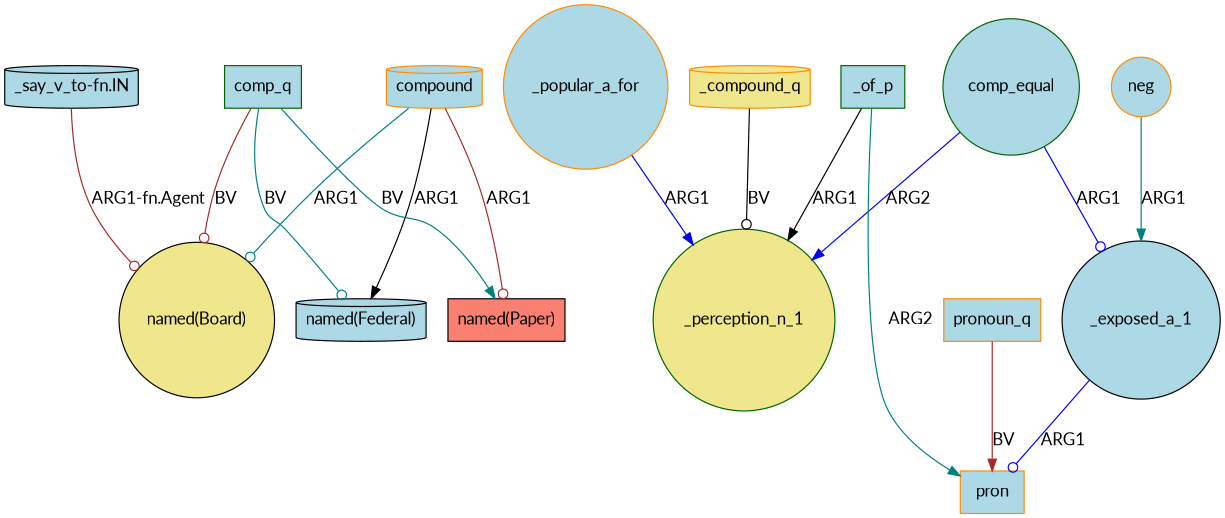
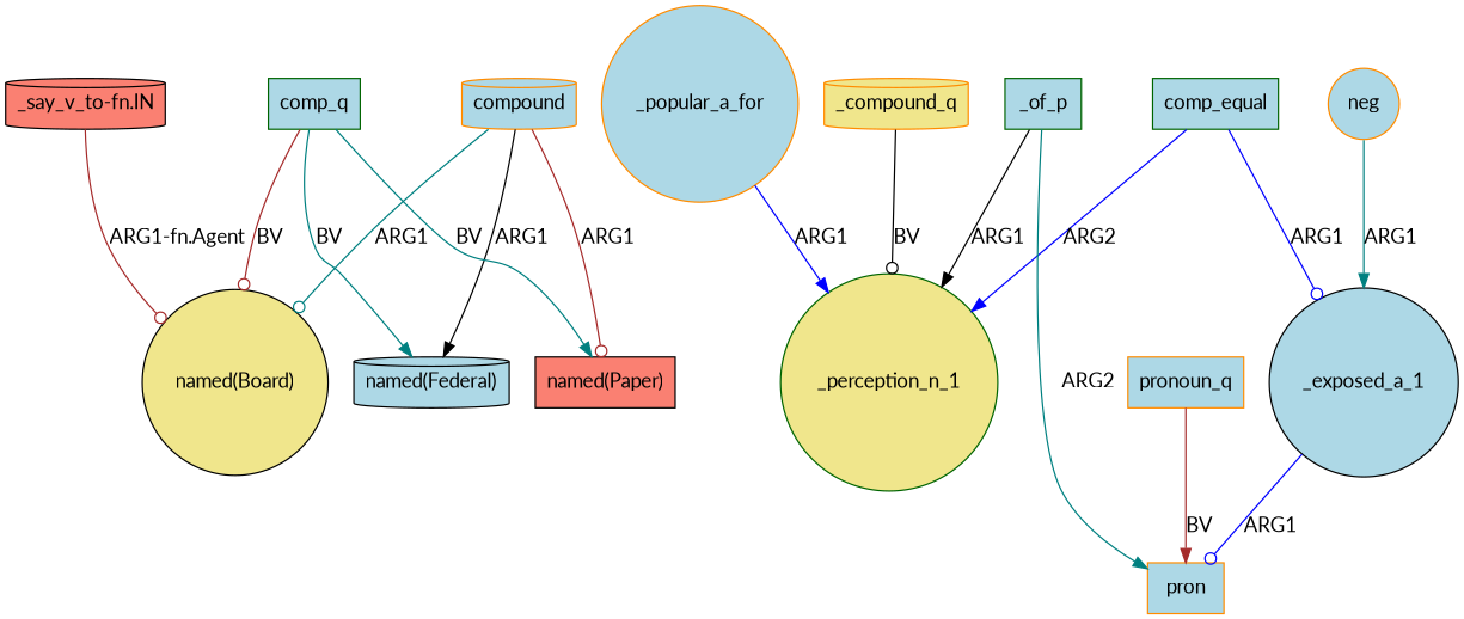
  digraph {
    fontname=Lato
    node [color=darkorange fillcolor=lightblue fontname=Lato shape=circle style=filled]
    edge [arrowhead=normal color=teal fontname=Lato]
    compound [shape=cylinder]
    "named(Paper)" [color=black fillcolor=salmon shape=box]
    "named(Board)" [color=black fillcolor=khaki]
    "named(Federal)" [color=black shape=cylinder]
    _popular_a_for
    _perception_n_1 [color=darkgreen fillcolor=khaki]
-   "_say_v_to-fn.IN" [color=black shape=cylinder]
+   "_say_v_to-fn.IN" [color=black fillcolor=salmon shape=cylinder]
    neg
    _exposed_a_1 [color=black]
    pron [shape=box]
    n11 [fillcolor=khaki label=_compound_q shape=cylinder]
-   comp_equal [color=darkgreen]
+   comp_equal [color=darkgreen shape=box]
    n13 [color=darkgreen label=comp_q shape=box]
    pronoun_q [shape=box]
    _of_p [color=darkgreen shape=box]
    compound -> "named(Paper)" [arrowhead=odot color=brown label=ARG1]
    compound -> "named(Board)" [arrowhead=odot label=ARG1]
    compound -> "named(Federal)" [color=black label=ARG1]
    _popular_a_for -> _perception_n_1 [color=blue label=ARG1]
    "_say_v_to-fn.IN" -> "named(Board)" [arrowhead=odot color=brown label="ARG1-fn.Agent"]
    neg -> _exposed_a_1 [label=ARG1]
    _exposed_a_1 -> pron [arrowhead=odot color=blue label=ARG1]
    n11 -> _perception_n_1 [arrowhead=odot color=black label=BV]
    comp_equal -> _perception_n_1 [color=blue label=ARG2]
    comp_equal -> _exposed_a_1 [arrowhead=odot color=blue label=ARG1]
    n13 -> "named(Paper)" [label=BV]
    n13 -> "named(Board)" [arrowhead=odot color=brown label=BV]
-   n13 -> "named(Federal)" [arrowhead=odot label=BV]
+   n13 -> "named(Federal)" [label=BV]
    pronoun_q -> pron [color=brown label=BV]
    _of_p -> _perception_n_1 [color=black label=ARG1]
    _of_p -> pron [label=ARG2]
  }
